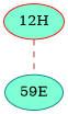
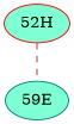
  graph {
    node [fillcolor=aquamarine style="radial,filled"]
-   "12H" [color=red]
+   "12H" [color=red label="52H"]
    "59E" [color=teal]
    "12H" -- "59E" [penwidth=1 color=brown style=dashed]
  }
